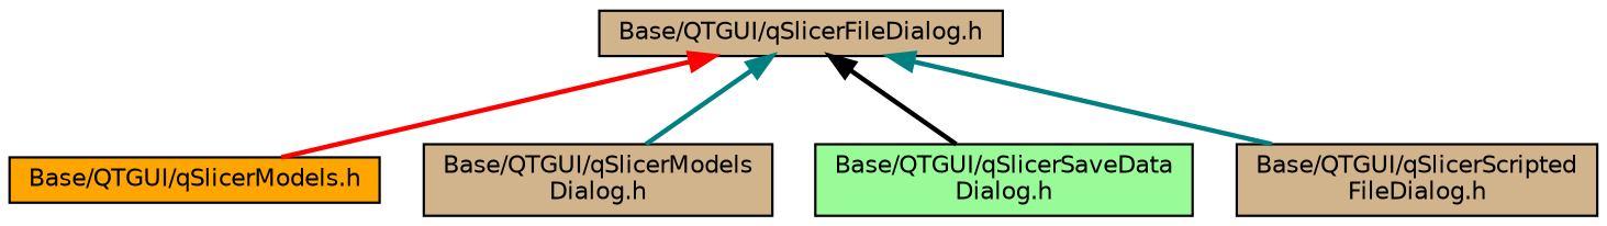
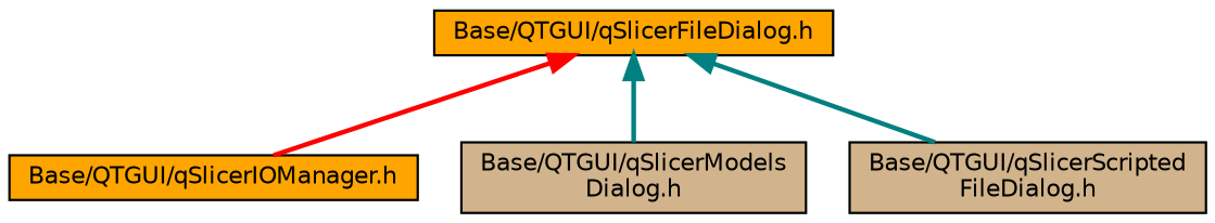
  digraph {
    node [color=black fillcolor=orange fontname=Helvetica fontsize=10 shape=record style=filled]
    edge [color=teal dir=back fontname=Helvetica fontsize=10 labelfontname=Helvetica labelfontsize=10 style=bold]
-   n1 [fillcolor=tan fontcolor=black height=0.2 label="Base/QTGUI/qSlicerFileDialog.h" width=0.4]
-   n2 [height=0.2 label="Base/QTGUI/qSlicerModels.h" width=0.4]
+   n1 [fontcolor=black height=0.2 label="Base/QTGUI/qSlicerFileDialog.h" width=0.4]
+   n2 [height=0.2 label="Base/QTGUI/qSlicerIOManager.h" width=0.4]
    n3 [fillcolor=tan height=0.2 label="Base/QTGUI/qSlicerModels\lDialog.h" width=0.4]
-   n4 [fillcolor=palegreen height=0.2 label="Base/QTGUI/qSlicerSaveData\lDialog.h" width=0.4]
    n5 [fillcolor=tan height=0.2 label="Base/QTGUI/qSlicerScripted\lFileDialog.h" width=0.4]
    n1 -> n2 [color=red]
    n1 -> n3
-   n1 -> n4 [color=black]
    n1 -> n5
  }
